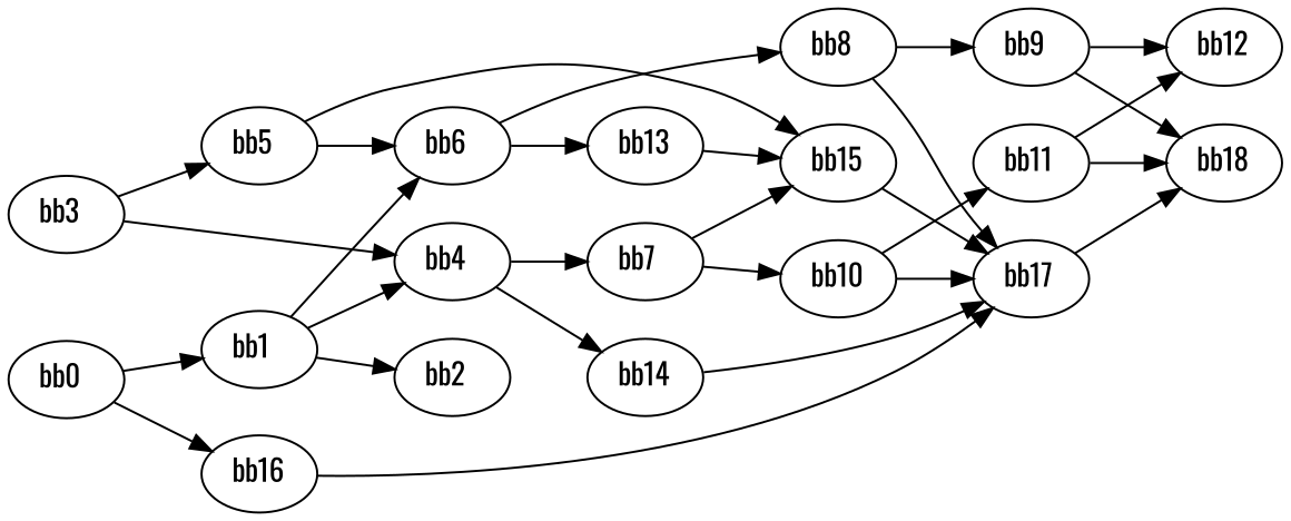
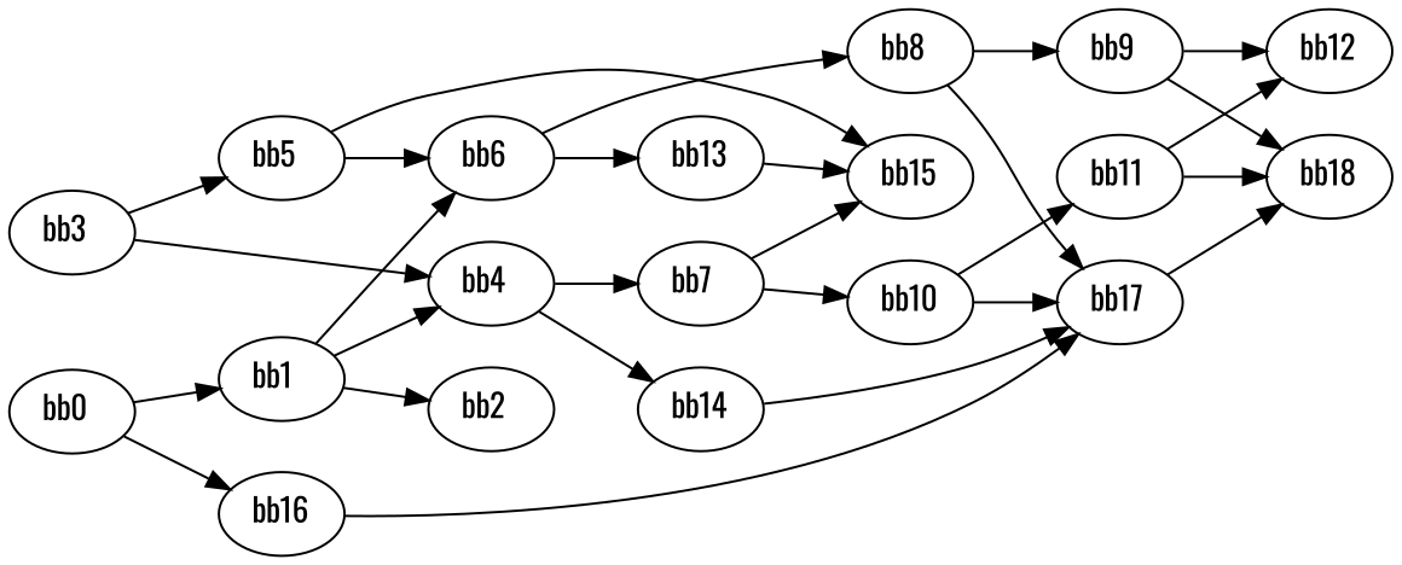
  digraph {
    fontname=Oswald
    rankdir=LR
    node [fontname=Oswald]
    edge [fontname=Oswald]
    n1 [label="bb0\l"]
    n2 [label="bb1\l"]
    n3 [label="bb16\l"]
    n4 [label="bb2\l"]
    n5 [label="bb4\l"]
    n6 [label="bb6\l"]
    n7 [label="bb17\l"]
    n8 [label="bb3\l"]
    n9 [label="bb5\l"]
    n10 [label="bb7\l"]
    n11 [label="bb14\l"]
    n12 [label="bb15\l"]
    n13 [label="bb10\l"]
    n14 [label="bb8\l"]
    n15 [label="bb13\l"]
    n16 [label="bb9\l"]
    n17 [label="bb11\l"]
    n18 [label="bb12\l"]
    n19 [label="bb18\l"]
    n1 -> n2
    n1 -> n3
    n2 -> n4
    n2 -> n5
    n2 -> n6
    n3 -> n7
    n5 -> n10
    n5 -> n11
    n6 -> n14
    n6 -> n15
    n7 -> n19
    n8 -> n5
    n8 -> n9
    n9 -> n6
    n9 -> n12
    n10 -> n12
    n10 -> n13
    n11 -> n7
-   n12 -> n7
    n13 -> n7
    n13 -> n17
    n14 -> n7
    n14 -> n16
    n15 -> n12
    n16 -> n18
    n16 -> n19
    n17 -> n18
    n17 -> n19
  }
